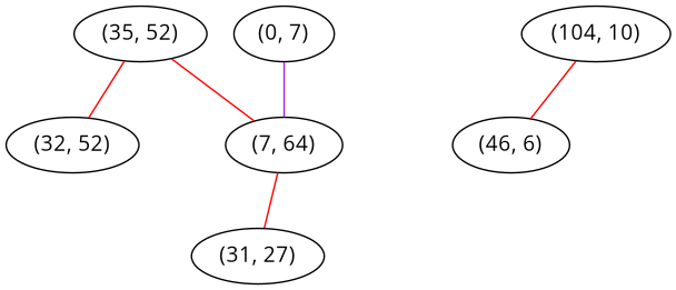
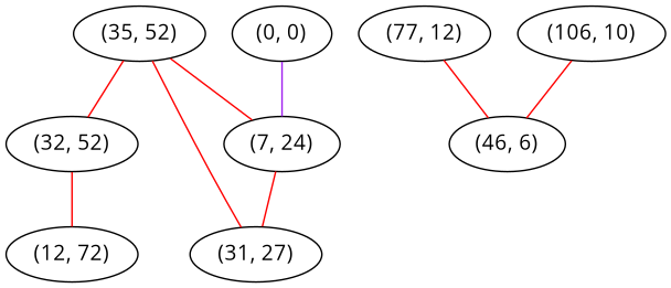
  graph {
    fontname="Open Sans"
    node [fontname="Open Sans"]
    edge [color=red fontname="Open Sans" weight=1]
    n1 [label="(32, 52)"]
+   "(12, 72)"
    n3 [label="(46, 6)"]
-   "(0, 0)" [label="(0, 7)"]
-   "(7, 24)" [label="(7, 64)"]
+   "(77, 12)"
+   "(0, 0)"
+   "(7, 24)"
    "(31, 27)"
    "(35, 52)"
-   "(104, 10)"
+   "(104, 10)" [label="(106, 10)"]
+   n1 -- "(12, 72)"
+   "(77, 12)" -- n3
    "(0, 0)" -- "(7, 24)" [color=purple weight=4]
    "(7, 24)" -- "(31, 27)"
    "(35, 52)" -- n1
    "(35, 52)" -- "(7, 24)"
+   "(35, 52)" -- "(31, 27)"
    "(104, 10)" -- n3
  }
